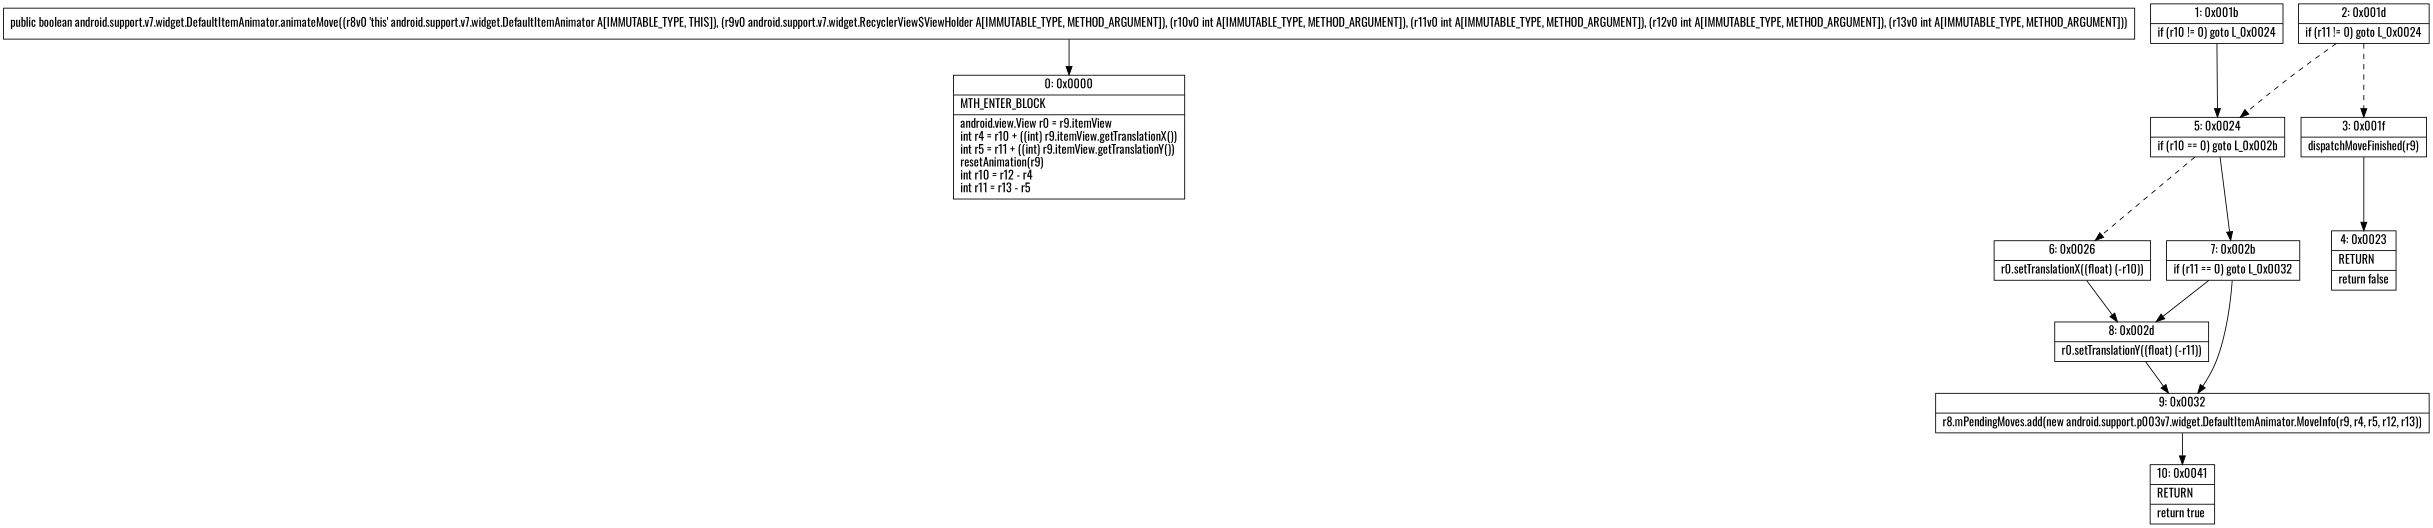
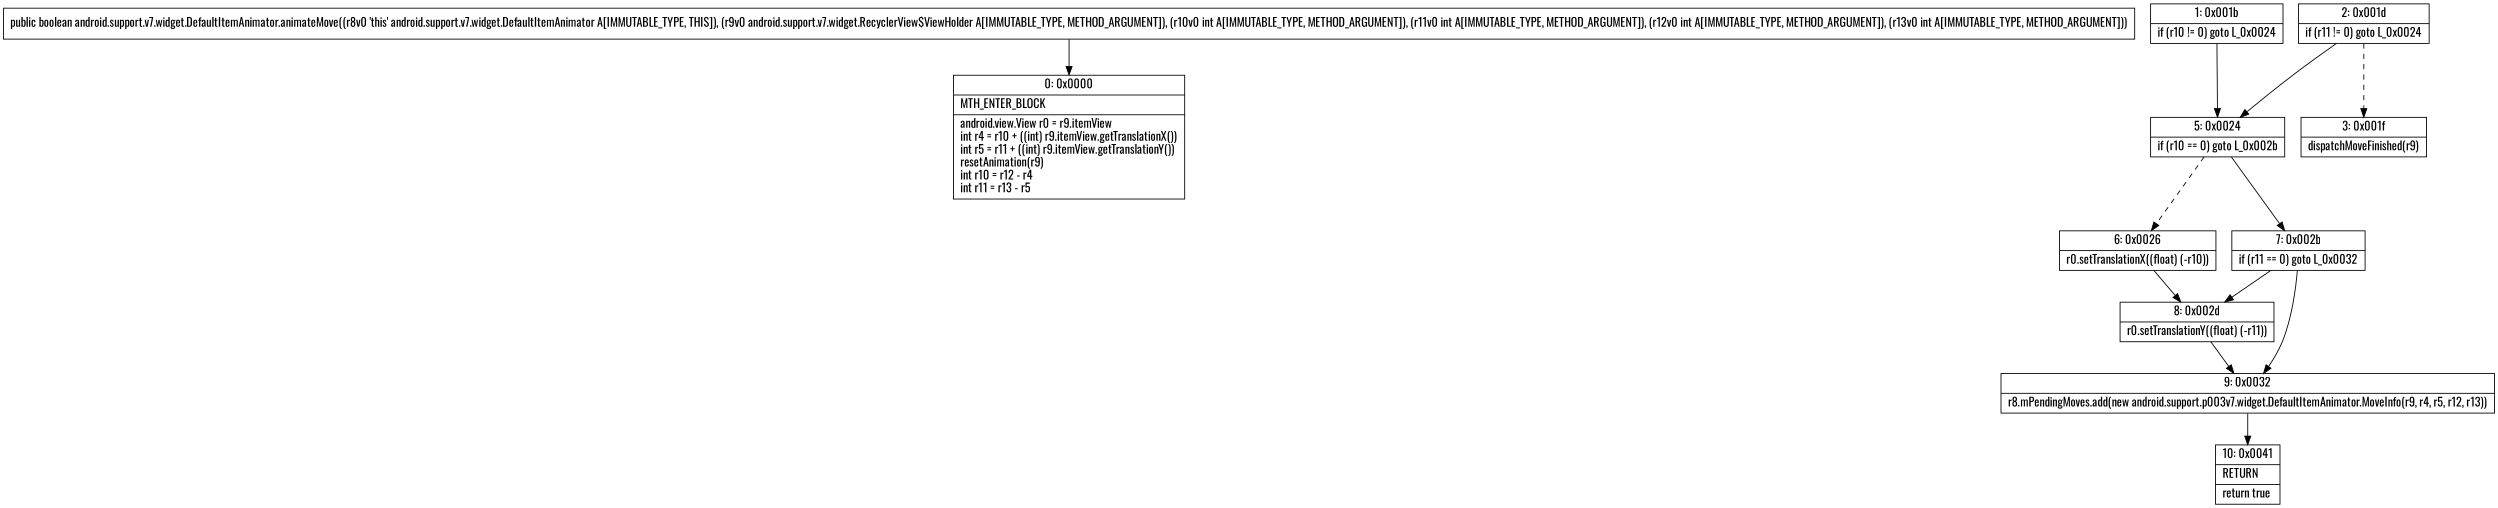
  digraph {
    fontname=Oswald
    node [fontname=Oswald shape=record]
    edge [fontname=Oswald]
    n1 [label="{0\:\ 0x0000|MTH_ENTER_BLOCK\l|android.view.View r0 = r9.itemView\lint r4 = r10 + ((int) r9.itemView.getTranslationX())\lint r5 = r11 + ((int) r9.itemView.getTranslationY())\lresetAnimation(r9)\lint r10 = r12 \- r4\lint r11 = r13 \- r5\l}"]
    n2 [label="{1\:\ 0x001b|if (r10 != 0) goto L_0x0024\l}"]
    n3 [label="{5\:\ 0x0024|if (r10 == 0) goto L_0x002b\l}"]
    n4 [label="{2\:\ 0x001d|if (r11 != 0) goto L_0x0024\l}"]
    n5 [label="{3\:\ 0x001f|dispatchMoveFinished(r9)\l}"]
    n6 [label="{6\:\ 0x0026|r0.setTranslationX((float) (\-r10))\l}"]
    n7 [label="{7\:\ 0x002b|if (r11 == 0) goto L_0x0032\l}"]
-   n8 [label="{4\:\ 0x0023|RETURN\l|return false\l}"]
    n9 [label="{8\:\ 0x002d|r0.setTranslationY((float) (\-r11))\l}"]
    n10 [label="{9\:\ 0x0032|r8.mPendingMoves.add(new android.support.p003v7.widget.DefaultItemAnimator.MoveInfo(r9, r4, r5, r12, r13))\l}"]
    n11 [label="{10\:\ 0x0041|RETURN\l|return true\l}"]
    n12 [label="{public boolean android.support.v7.widget.DefaultItemAnimator.animateMove((r8v0 'this' android.support.v7.widget.DefaultItemAnimator A[IMMUTABLE_TYPE, THIS]), (r9v0 android.support.v7.widget.RecyclerView$ViewHolder A[IMMUTABLE_TYPE, METHOD_ARGUMENT]), (r10v0 int A[IMMUTABLE_TYPE, METHOD_ARGUMENT]), (r11v0 int A[IMMUTABLE_TYPE, METHOD_ARGUMENT]), (r12v0 int A[IMMUTABLE_TYPE, METHOD_ARGUMENT]), (r13v0 int A[IMMUTABLE_TYPE, METHOD_ARGUMENT])) }"]
    n2 -> n3
    n3 -> n6 [style=dashed]
    n3 -> n7
-   n4 -> n3 [style=dashed]
+   n4 -> n3
    n4 -> n5 [style=dashed]
-   n5 -> n8
    n6 -> n9
    n7 -> n9 [style=solid]
    n7 -> n10
    n9 -> n10
    n10 -> n11
    n12 -> n1
  }
